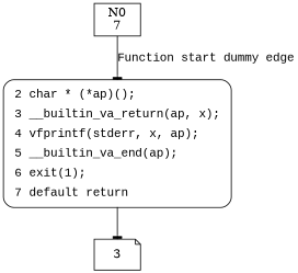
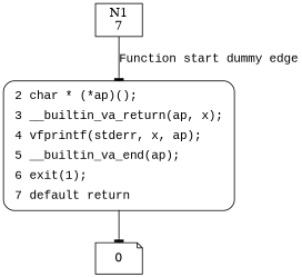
  digraph {
    node [fillcolor=white style=filled]
    edge [arrowhead=tee]
-   n1 [label="N0\n7" shape=box]
+   n1 [label="N1\n7" shape=box]
    n2 [fontname="Courier New" label=<<table border="0" cellborder="0" cellpadding="3" bgcolor="white"><tr><td align="right">2</td><td align="left">char * (*ap)();</td></tr><tr><td align="right">3</td><td align="left">__builtin_va_return(ap, x);</td></tr><tr><td align="right">4</td><td align="left">vfprintf(stderr, x, ap);</td></tr><tr><td align="right">5</td><td align="left">__builtin_va_end(ap);</td></tr><tr><td align="right">6</td><td align="left">exit(1);</td></tr><tr><td align="right">7</td><td align="left">default return</td></tr></table>> penwidth=1 shape=Mrecord style="filled,bold"]
-   0 [shape=note label=3]
+   0 [shape=note]
    n1 -> n2 [fontname="Courier New" label="Function start dummy edge"]
    n2 -> 0
  }
